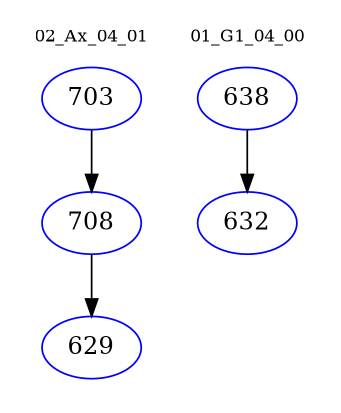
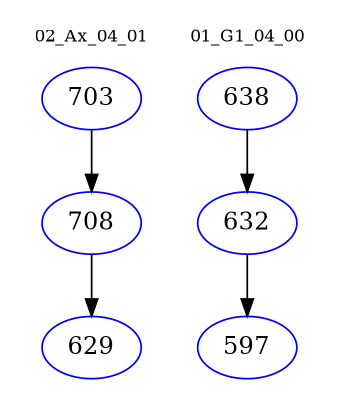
  digraph {
    node [color=blue]
    edge [color=black]
    n1 [label=703]
    n2 [label=629]
    n3 [label=708]
    n4 [label=632]
+   n5 [label=597]
    n6 [label=638]
    subgraph cluster_1 {
      color=white
      fontsize=10
      label="02_Ax_04_01"
      n1
      n2
      n3
    }
    subgraph cluster_2 {
      color=white
      fontsize=10
      label="01_G1_04_00"
      n4
+     n5
      n6
    }
    n1 -> n3
    n3 -> n2
+   n4 -> n5
    n6 -> n4
  }
